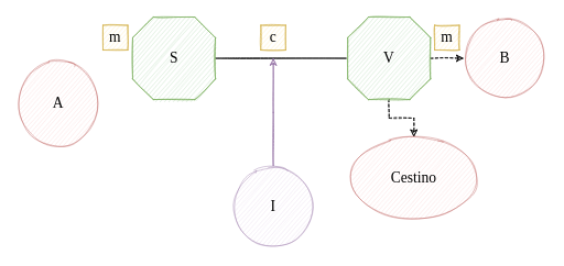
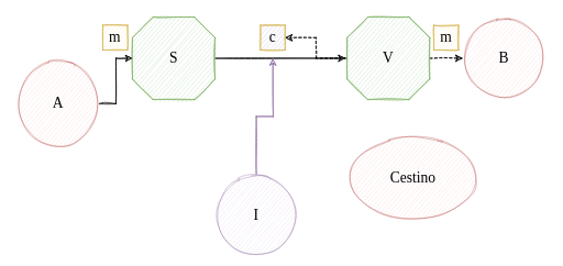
  <mxCell id="0" />
  <mxCell id="1" parent="0" />
+ <mxCell id="2" style="edgeStyle=orthogonalEdgeStyle;rounded=0;orthogonalLoop=1;jettySize=auto;html=1;fontFamily=Maven Pro;sketch=1;" parent="1" source="3" target="6" edge="1"><mxGeometry relative="1" as="geometry" /></mxCell>
  <mxCell id="3" value="A" style="ellipse;whiteSpace=wrap;html=1;labelBackgroundColor=none;labelBorderColor=none;sketch=1;fontFamily=Maven Pro;fontSize=18;fillColor=#f8cecc;strokeColor=#b85450;spacingBottom=0;opacity=50;verticalAlign=middle;fontStyle=0;fontSource=https%3A%2F%2Ffonts.googleapis.com%2Fcss%3Ffamily%3DMaven%2BPro;" parent="1" vertex="1"><mxGeometry x="20" y="75" width="100" height="100" as="geometry" /></mxCell>
  <mxCell id="4" value="B" style="ellipse;whiteSpace=wrap;html=1;labelBackgroundColor=none;labelBorderColor=none;sketch=1;fontFamily=Maven Pro;fontSize=18;fillColor=#f8cecc;strokeColor=#b85450;spacingBottom=0;opacity=50;verticalAlign=middle;fontStyle=0;fontSource=https%3A%2F%2Ffonts.googleapis.com%2Fcss%3Ffamily%3DMaven%2BPro;" parent="1" vertex="1"><mxGeometry x="560" y="20" width="100" height="100" as="geometry" /></mxCell>
- <mxCell id="5" style="edgeStyle=orthogonalEdgeStyle;rounded=0;orthogonalLoop=1;jettySize=auto;html=1;entryX=-0.02;entryY=0.5;entryDx=0;entryDy=0;entryPerimeter=0;sketch=1;endArrow=none;" parent="1" source="6" target="9" edge="1"><mxGeometry relative="1" as="geometry" /></mxCell>
+ <mxCell id="5" style="edgeStyle=orthogonalEdgeStyle;rounded=0;orthogonalLoop=1;jettySize=auto;html=1;entryX=-0.02;entryY=0.5;entryDx=0;entryDy=0;entryPerimeter=0;sketch=1;" parent="1" source="6" target="9" edge="1"><mxGeometry relative="1" as="geometry" /></mxCell>
  <mxCell id="6" value="S" style="verticalLabelPosition=middle;verticalAlign=middle;html=1;shape=mxgraph.basic.polygon;polyCoords=[[0.25,0],[0.75,0],[1,0.25],[1,0.75],[0.75,1],[0.25,1],[0,0.75],[0,0.25]];polyline=0;sketch=1;fillColor=#d5e8d4;strokeColor=#82b366;fontFamily=Maven Pro;fontSize=18;whiteSpace=wrap;horizontal=1;labelPosition=center;align=center;fontSource=https%3A%2F%2Ffonts.googleapis.com%2Fcss%3Ffamily%3DMaven%2BPro;" parent="1" vertex="1"><mxGeometry x="160" y="20" width="100" height="100" as="geometry" /></mxCell>
  <mxCell id="7" style="edgeStyle=orthogonalEdgeStyle;rounded=0;sketch=1;orthogonalLoop=1;jettySize=auto;html=1;entryX=0;entryY=0.5;entryDx=0;entryDy=0;dashed=1;" parent="1" source="9" target="4" edge="1"><mxGeometry relative="1" as="geometry" /></mxCell>
- <mxCell id="8" style="edgeStyle=orthogonalEdgeStyle;rounded=0;sketch=1;orthogonalLoop=1;jettySize=auto;html=1;entryX=0.5;entryY=0;entryDx=0;entryDy=0;dashed=1;" parent="1" source="9" target="15" edge="1"><mxGeometry relative="1" as="geometry" /></mxCell>
+ <mxCell id="8" style="edgeStyle=orthogonalEdgeStyle;rounded=0;sketch=1;orthogonalLoop=1;jettySize=auto;html=1;dashed=1;" parent="1" source="9" target="10" edge="1"><mxGeometry relative="1" as="geometry" /></mxCell>
  <mxCell id="9" value="V" style="verticalLabelPosition=middle;verticalAlign=middle;html=1;shape=mxgraph.basic.polygon;polyCoords=[[0.25,0],[0.75,0],[1,0.25],[1,0.75],[0.75,1],[0.25,1],[0,0.75],[0,0.25]];polyline=0;sketch=1;fillColor=#d5e8d4;strokeColor=#82b366;fontFamily=Maven Pro;fontSize=18;whiteSpace=wrap;labelPosition=center;align=center;fontSource=https%3A%2F%2Ffonts.googleapis.com%2Fcss%3Ffamily%3DMaven%2BPro;" parent="1" vertex="1"><mxGeometry x="420" y="20" width="100" height="100" as="geometry" /></mxCell>
- <mxCell id="10" value="c" style="whiteSpace=wrap;html=1;aspect=fixed;sketch=1;fontFamily=Maven Pro;fontSize=18;fillColor=#fff2cc;strokeColor=#d6b656;fontSource=https%3A%2F%2Ffonts.googleapis.com%2Fcss%3Ffamily%3DMaven%2BPro;" parent="1" vertex="1"><mxGeometry x="315" y="30" width="30" height="30" as="geometry" /></mxCell>
+ <mxCell id="10" value="c" style="whiteSpace=wrap;html=1;aspect=fixed;sketch=1;fontFamily=Maven Pro;fontSize=18;fillColor=#e1d5e7;strokeColor=#d6b656;fontSource=https%3A%2F%2Ffonts.googleapis.com%2Fcss%3Ffamily%3DMaven%2BPro;" parent="1" vertex="1"><mxGeometry x="315" y="30" width="30" height="30" as="geometry" /></mxCell>
  <mxCell id="11" value="m" style="whiteSpace=wrap;html=1;aspect=fixed;sketch=1;fontFamily=Maven Pro;fontSize=18;fillColor=#fff2cc;strokeColor=#d6b656;fontSource=https%3A%2F%2Ffonts.googleapis.com%2Fcss%3Ffamily%3DMaven%2BPro;" parent="1" vertex="1"><mxGeometry x="525" y="30" width="30" height="30" as="geometry" /></mxCell>
  <mxCell id="12" style="edgeStyle=orthogonalEdgeStyle;rounded=0;sketch=1;orthogonalLoop=1;jettySize=auto;html=1;fillColor=#e1d5e7;strokeColor=#9673a6;" parent="1" source="13" edge="1"><mxGeometry relative="1" as="geometry"><mxPoint x="330" y="70" as="targetPoint" /></mxGeometry></mxCell>
- <mxCell id="13" value="I" style="ellipse;whiteSpace=wrap;html=1;labelBackgroundColor=none;labelBorderColor=none;sketch=1;fontFamily=Maven Pro;fontSize=18;fillColor=#e1d5e7;strokeColor=#9673a6;spacingBottom=0;opacity=50;verticalAlign=middle;fontStyle=0;fontSource=https%3A%2F%2Ffonts.googleapis.com%2Fcss%3Ffamily%3DMaven%2BPro;" parent="1" vertex="1"><mxGeometry x="280" y="200" width="100" height="100" as="geometry" /></mxCell>
+ <mxCell id="13" value="I" style="ellipse;whiteSpace=wrap;html=1;labelBackgroundColor=none;labelBorderColor=none;sketch=1;fontFamily=Maven Pro;fontSize=18;fillColor=#e1d5e7;strokeColor=#9673a6;spacingBottom=0;opacity=50;verticalAlign=middle;fontStyle=0;fontSource=https%3A%2F%2Ffonts.googleapis.com%2Fcss%3Ffamily%3DMaven%2BPro;" parent="1" vertex="1"><mxGeometry x="260" y="210" width="100" height="100" as="geometry" /></mxCell>
  <mxCell id="14" value="m" style="whiteSpace=wrap;html=1;aspect=fixed;sketch=1;fontFamily=Maven Pro;fontSize=18;fillColor=#fff2cc;strokeColor=#d6b656;fontSource=https%3A%2F%2Ffonts.googleapis.com%2Fcss%3Ffamily%3DMaven%2BPro;" parent="1" vertex="1"><mxGeometry x="124" y="30" width="30" height="30" as="geometry" /></mxCell>
  <mxCell id="15" value="Cestino" style="ellipse;whiteSpace=wrap;html=1;labelBackgroundColor=none;labelBorderColor=none;sketch=1;fontFamily=Maven Pro;fontSize=18;fillColor=#f8cecc;strokeColor=#b85450;spacingBottom=0;opacity=50;verticalAlign=middle;fontStyle=0;fontSource=https%3A%2F%2Ffonts.googleapis.com%2Fcss%3Ffamily%3DMaven%2BPro;" parent="1" vertex="1"><mxGeometry x="420" y="165" width="160" height="100" as="geometry" /></mxCell>
